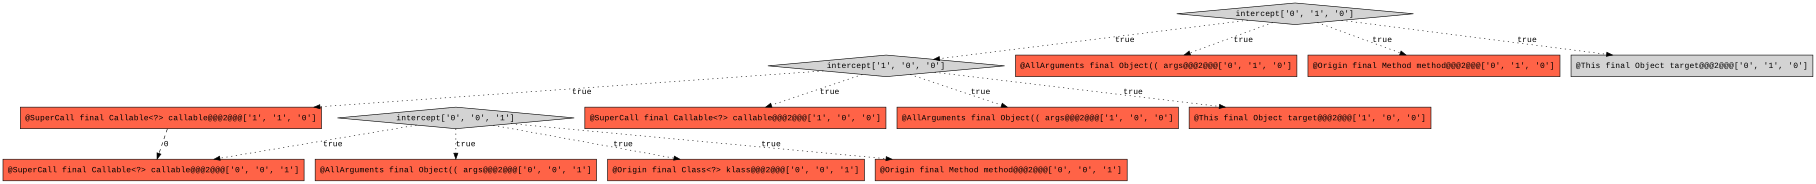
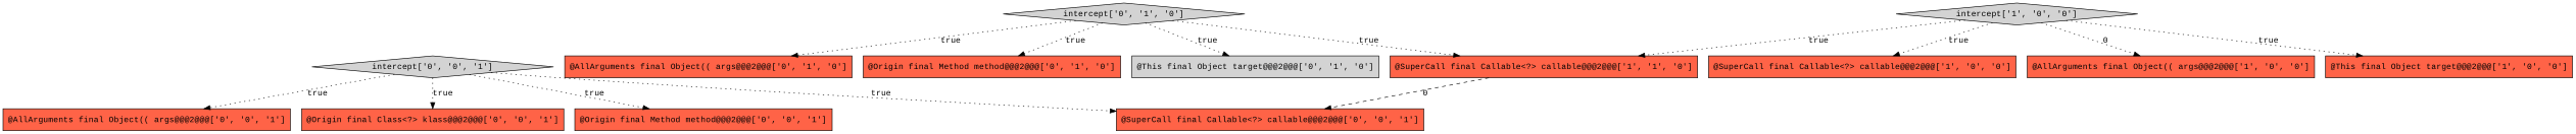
  digraph {
    fontname="Liberation Mono"
    node [fillcolor=tomato fontname="Liberation Mono" shape=box style=filled]
    edge [fontname="Liberation Mono" style=dotted]
    n1 [label="@Origin final Method method@@@2@@@['0', '0', '1']"]
    n2 [label="@SuperCall final Callable<?> callable@@@2@@@['1', '0', '0']"]
    n3 [label="@SuperCall final Callable<?> callable@@@2@@@['1', '1', '0']"]
    n4 [label="@SuperCall final Callable<?> callable@@@2@@@['0', '0', '1']"]
    n5 [label="@AllArguments final Object(( args@@@2@@@['1', '0', '0']"]
    n6 [fillcolor=lightgray label="intercept['0', '0', '1']" shape=diamond]
    n7 [label="@AllArguments final Object(( args@@@2@@@['0', '0', '1']"]
    n8 [label="@Origin final Class<?> klass@@@2@@@['0', '0', '1']"]
    n9 [label="@This final Object target@@@2@@@['1', '0', '0']"]
    n10 [fillcolor=lightgray label="intercept['0', '1', '0']" shape=diamond]
    n11 [label="@AllArguments final Object(( args@@@2@@@['0', '1', '0']"]
    n12 [label="@Origin final Method method@@@2@@@['0', '1', '0']"]
    n13 [fillcolor=lightgray label="@This final Object target@@@2@@@['0', '1', '0']"]
    n14 [fillcolor=lightgray label="intercept['1', '0', '0']" shape=diamond]
    n3 -> n4 [label=0 style=dashed]
    n6 -> n1 [label=true]
    n6 -> n4 [label=true]
    n6 -> n7 [label=true]
    n6 -> n8 [label=true]
-   n10 -> n14 [label=true]
+   n10 -> n3 [label=true]
    n10 -> n11 [label=true]
    n10 -> n12 [label=true]
    n10 -> n13 [label=true]
    n14 -> n2 [label=true]
    n14 -> n3 [label=true]
-   n14 -> n5 [label=true]
+   n14 -> n5 [label=0]
    n14 -> n9 [label=true]
  }
